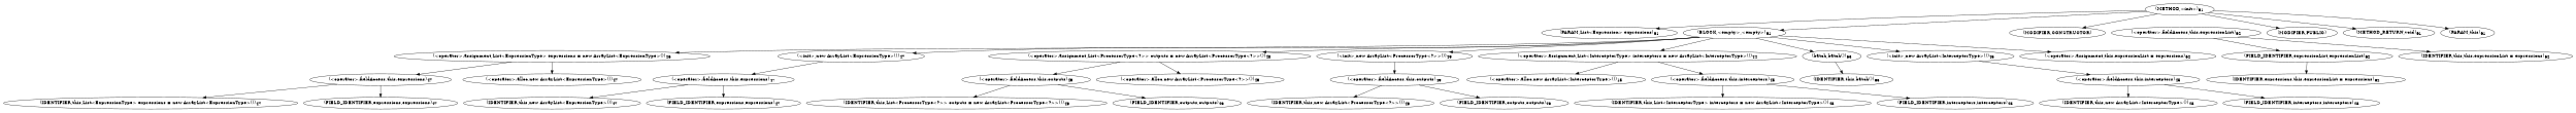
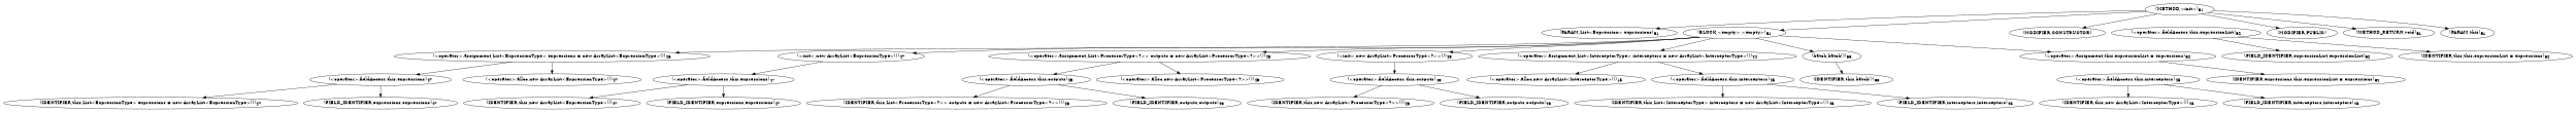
  digraph {
    n1 [label=<(METHOD,&lt;init&gt;)<SUB>91</SUB>>]
    n2 [label=<(PARAM,this)<SUB>61</SUB>>]
    n3 [label=<(PARAM,List&lt;Expression&gt; expressions)<SUB>61</SUB>>]
    n4 [label=<(BLOCK,&lt;empty&gt;,&lt;empty&gt;)<SUB>61</SUB>>]
    n5 [label=<(MODIFIER,CONSTRUCTOR)>]
    n6 [label=<(MODIFIER,PUBLIC)>]
    n7 [label=<(METHOD_RETURN,void)<SUB>61</SUB>>]
    n8 [label=<(&lt;operator&gt;.assignment,List&lt;InterceptorType&gt; interceptors = new ArrayList&lt;InterceptorType&gt;())<SUB>44</SUB>>]
-   n9 [label=<(&lt;init&gt;,new ArrayList&lt;InterceptorType&gt;())<SUB>45</SUB>>]
    n10 [label=<(&lt;operator&gt;.assignment,List&lt;ExpressionType&gt; expressions = new ArrayList&lt;ExpressionType&gt;())<SUB>46</SUB>>]
    n11 [label=<(&lt;init&gt;,new ArrayList&lt;ExpressionType&gt;())<SUB>47</SUB>>]
    n12 [label=<(&lt;operator&gt;.assignment,List&lt;ProcessorType&lt;?&gt;&gt; outputs = new ArrayList&lt;ProcessorType&lt;?&gt;&gt;())<SUB>48</SUB>>]
    n13 [label=<(&lt;init&gt;,new ArrayList&lt;ProcessorType&lt;?&gt;&gt;())<SUB>49</SUB>>]
    n14 [label=<(&lt;operator&gt;.assignment,this.expressionList = expressions)<SUB>62</SUB>>]
    n15 [label=<(batch,batch())<SUB>63</SUB>>]
    n16 [label=<(&lt;operator&gt;.fieldAccess,this.interceptors)<SUB>45</SUB>>]
    n17 [label=<(&lt;operator&gt;.alloc,new ArrayList&lt;InterceptorType&gt;())<SUB>15</SUB>>]
    n18 [label=<(&lt;operator&gt;.fieldAccess,this.interceptors)<SUB>45</SUB>>]
    n19 [label=<(&lt;operator&gt;.fieldAccess,this.expressions)<SUB>47</SUB>>]
    n20 [label=<(&lt;operator&gt;.alloc,new ArrayList&lt;ExpressionType&gt;())<SUB>47</SUB>>]
    n21 [label=<(&lt;operator&gt;.fieldAccess,this.expressions)<SUB>47</SUB>>]
    n22 [label=<(&lt;operator&gt;.fieldAccess,this.outputs)<SUB>49</SUB>>]
    n23 [label=<(&lt;operator&gt;.alloc,new ArrayList&lt;ProcessorType&lt;?&gt;&gt;())<SUB>49</SUB>>]
    n24 [label=<(&lt;operator&gt;.fieldAccess,this.outputs)<SUB>49</SUB>>]
    n25 [label=<(IDENTIFIER,expressions,this.expressionList = expressions)<SUB>62</SUB>>]
    n26 [label=<(IDENTIFIER,this,batch())<SUB>63</SUB>>]
    n27 [label=<(IDENTIFIER,this,List&lt;InterceptorType&gt; interceptors = new ArrayList&lt;InterceptorType&gt;())<SUB>45</SUB>>]
    n28 [label=<(FIELD_IDENTIFIER,interceptors,interceptors)<SUB>45</SUB>>]
    n29 [label=<(IDENTIFIER,this,new ArrayList&lt;InterceptorType&gt;())<SUB>45</SUB>>]
    n30 [label=<(FIELD_IDENTIFIER,interceptors,interceptors)<SUB>45</SUB>>]
    n31 [label=<(IDENTIFIER,this,List&lt;ExpressionType&gt; expressions = new ArrayList&lt;ExpressionType&gt;())<SUB>47</SUB>>]
    n32 [label=<(FIELD_IDENTIFIER,expressions,expressions)<SUB>47</SUB>>]
    n33 [label=<(IDENTIFIER,this,new ArrayList&lt;ExpressionType&gt;())<SUB>47</SUB>>]
    n34 [label=<(FIELD_IDENTIFIER,expressions,expressions)<SUB>47</SUB>>]
    n35 [label=<(IDENTIFIER,this,List&lt;ProcessorType&lt;?&gt;&gt; outputs = new ArrayList&lt;ProcessorType&lt;?&gt;&gt;())<SUB>49</SUB>>]
    n36 [label=<(FIELD_IDENTIFIER,outputs,outputs)<SUB>49</SUB>>]
    n37 [label=<(IDENTIFIER,this,new ArrayList&lt;ProcessorType&lt;?&gt;&gt;())<SUB>49</SUB>>]
    n38 [label=<(FIELD_IDENTIFIER,outputs,outputs)<SUB>49</SUB>>]
    n39 [label=<(&lt;operator&gt;.fieldAccess,this.expressionList)<SUB>62</SUB>>]
    n40 [label=<(IDENTIFIER,this,this.expressionList = expressions)<SUB>62</SUB>>]
    n41 [label=<(FIELD_IDENTIFIER,expressionList,expressionList)<SUB>62</SUB>>]
    n1 -> n2
    n1 -> n3
    n1 -> n4
    n1 -> n5
    n1 -> n6
    n1 -> n7
    n4 -> n8
-   n4 -> n9
    n4 -> n10
    n4 -> n11
    n4 -> n12
    n4 -> n13
    n4 -> n14
    n4 -> n15
    n8 -> n16
    n8 -> n17
-   n9 -> n18
    n10 -> n19
    n10 -> n20
    n11 -> n21
    n12 -> n22
    n12 -> n23
    n13 -> n24
-   n41 -> n25
+   n14 -> n25
    n15 -> n26
    n16 -> n27
    n16 -> n28
    n18 -> n29
    n18 -> n30
    n19 -> n31
    n19 -> n32
    n21 -> n33
    n21 -> n34
    n22 -> n35
    n22 -> n36
    n24 -> n37
    n24 -> n38
    n39 -> n40
    n39 -> n41
  }
